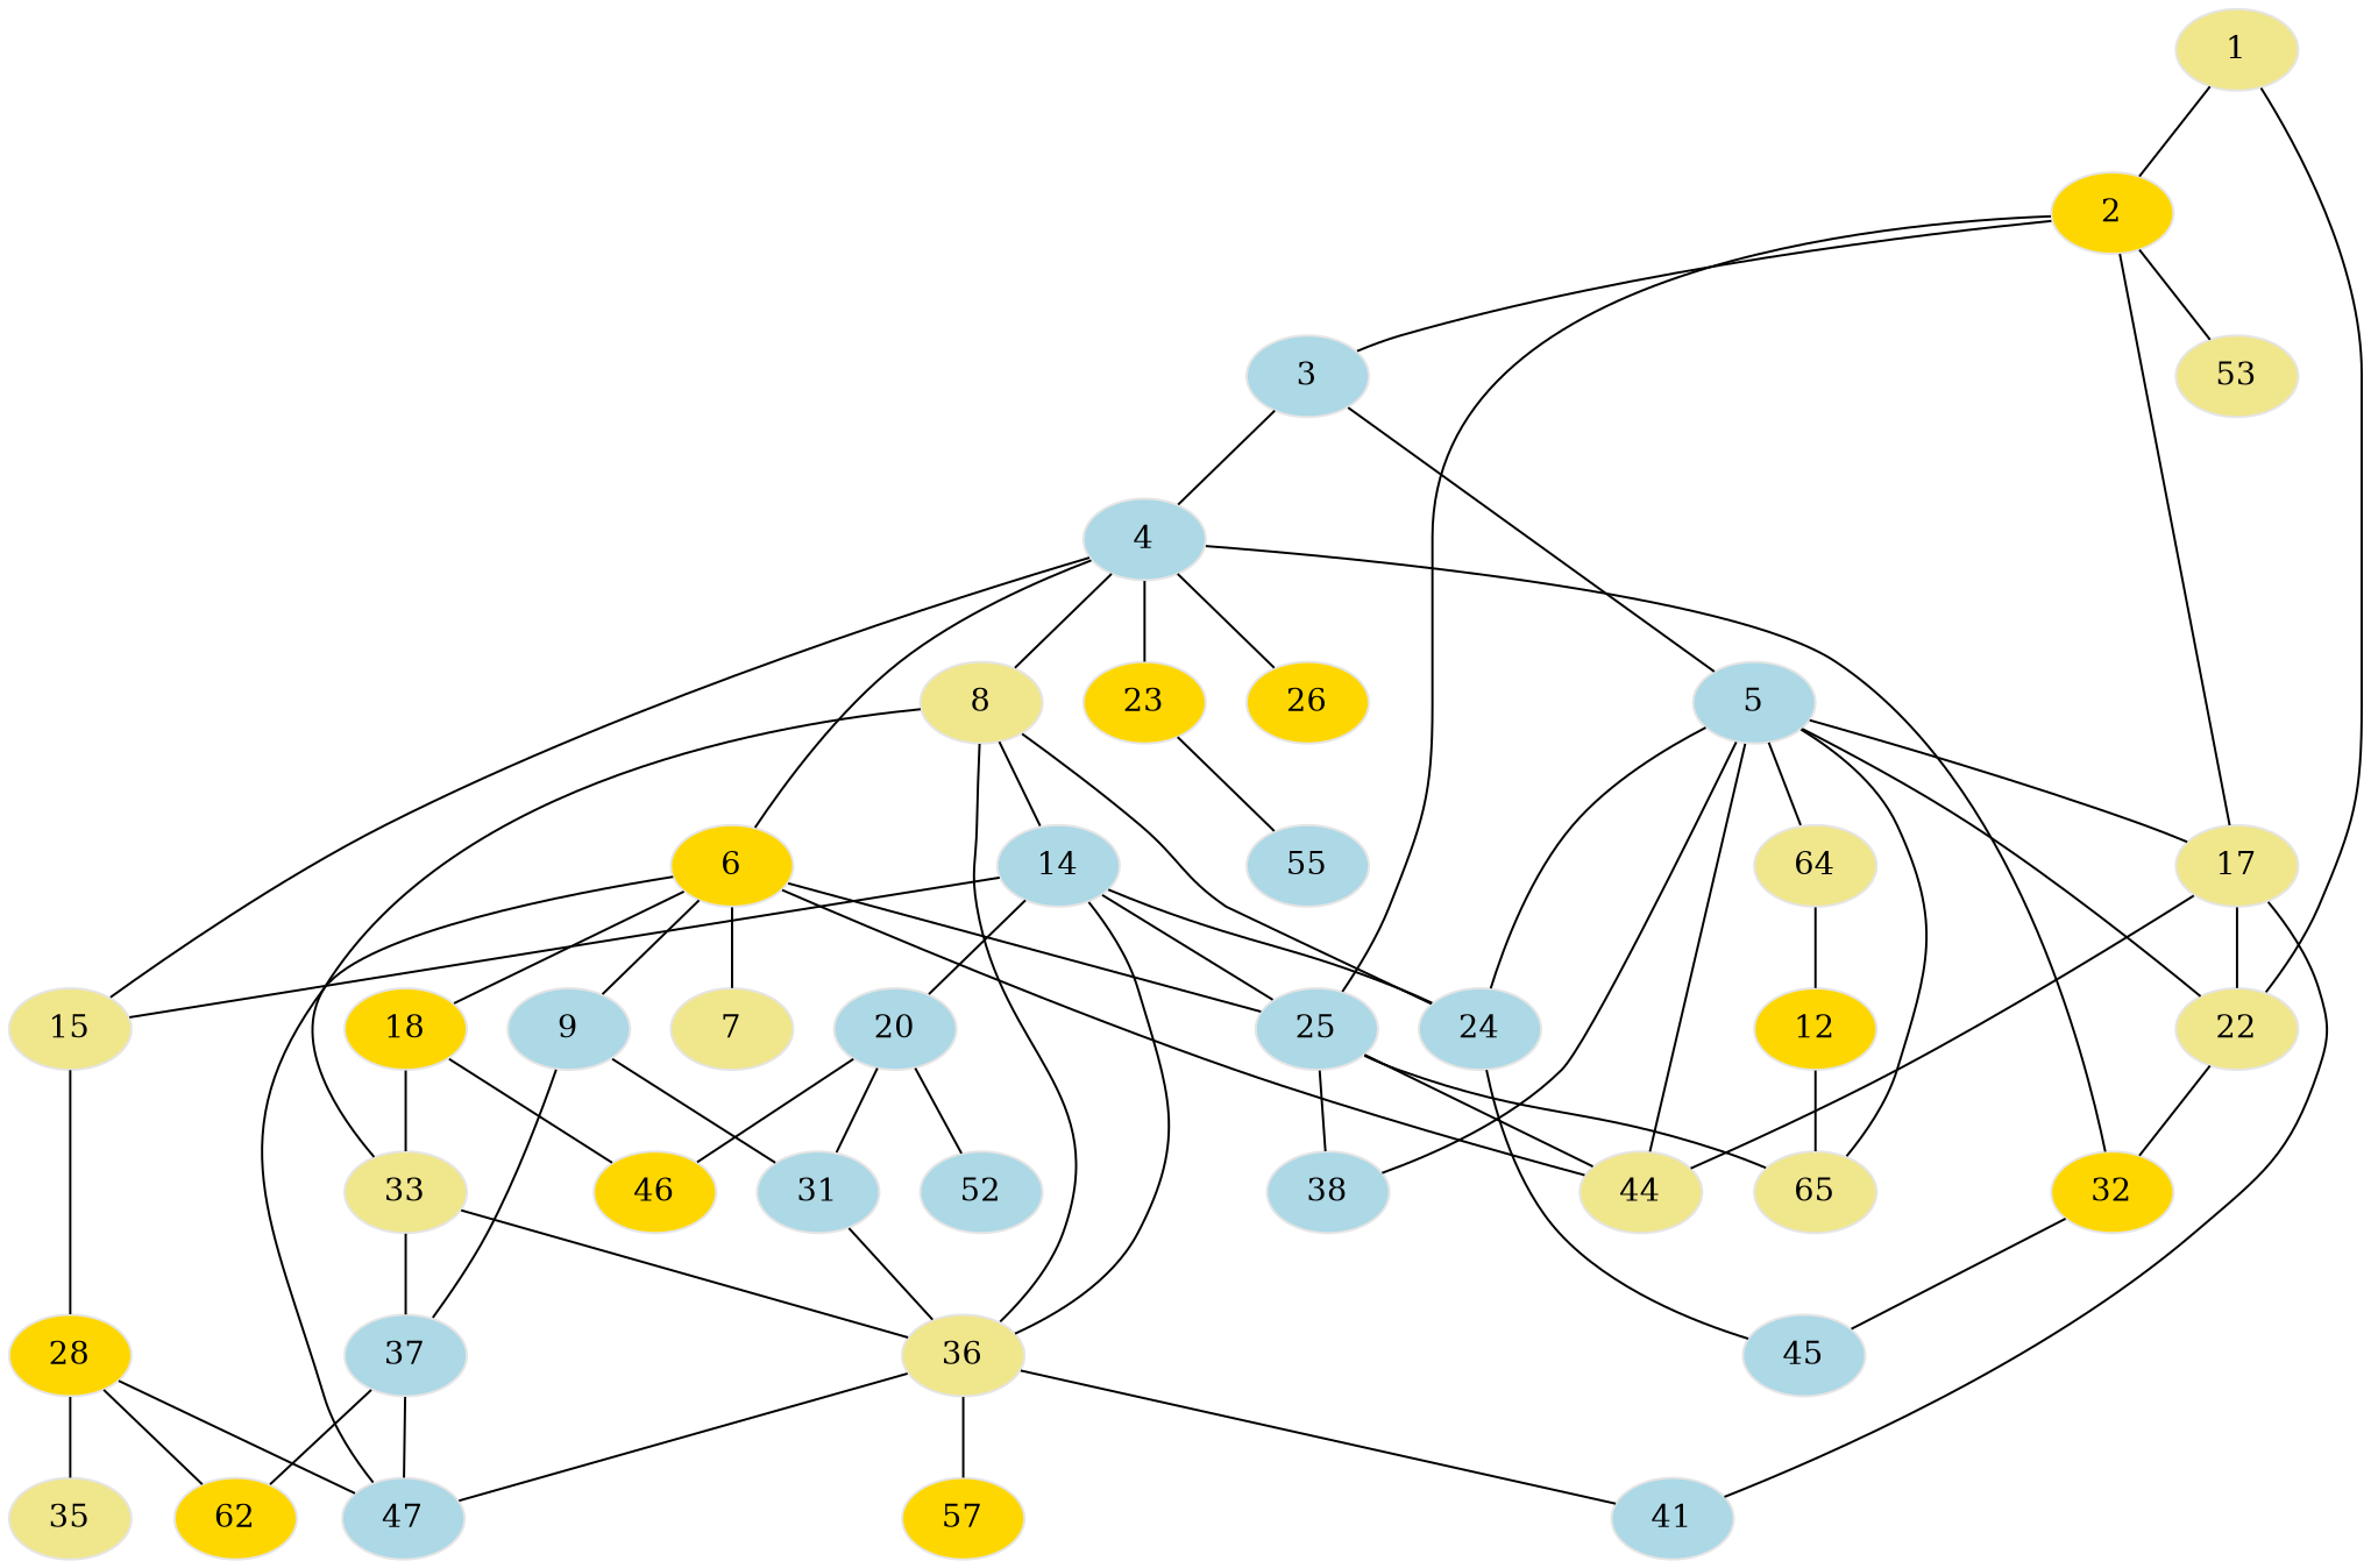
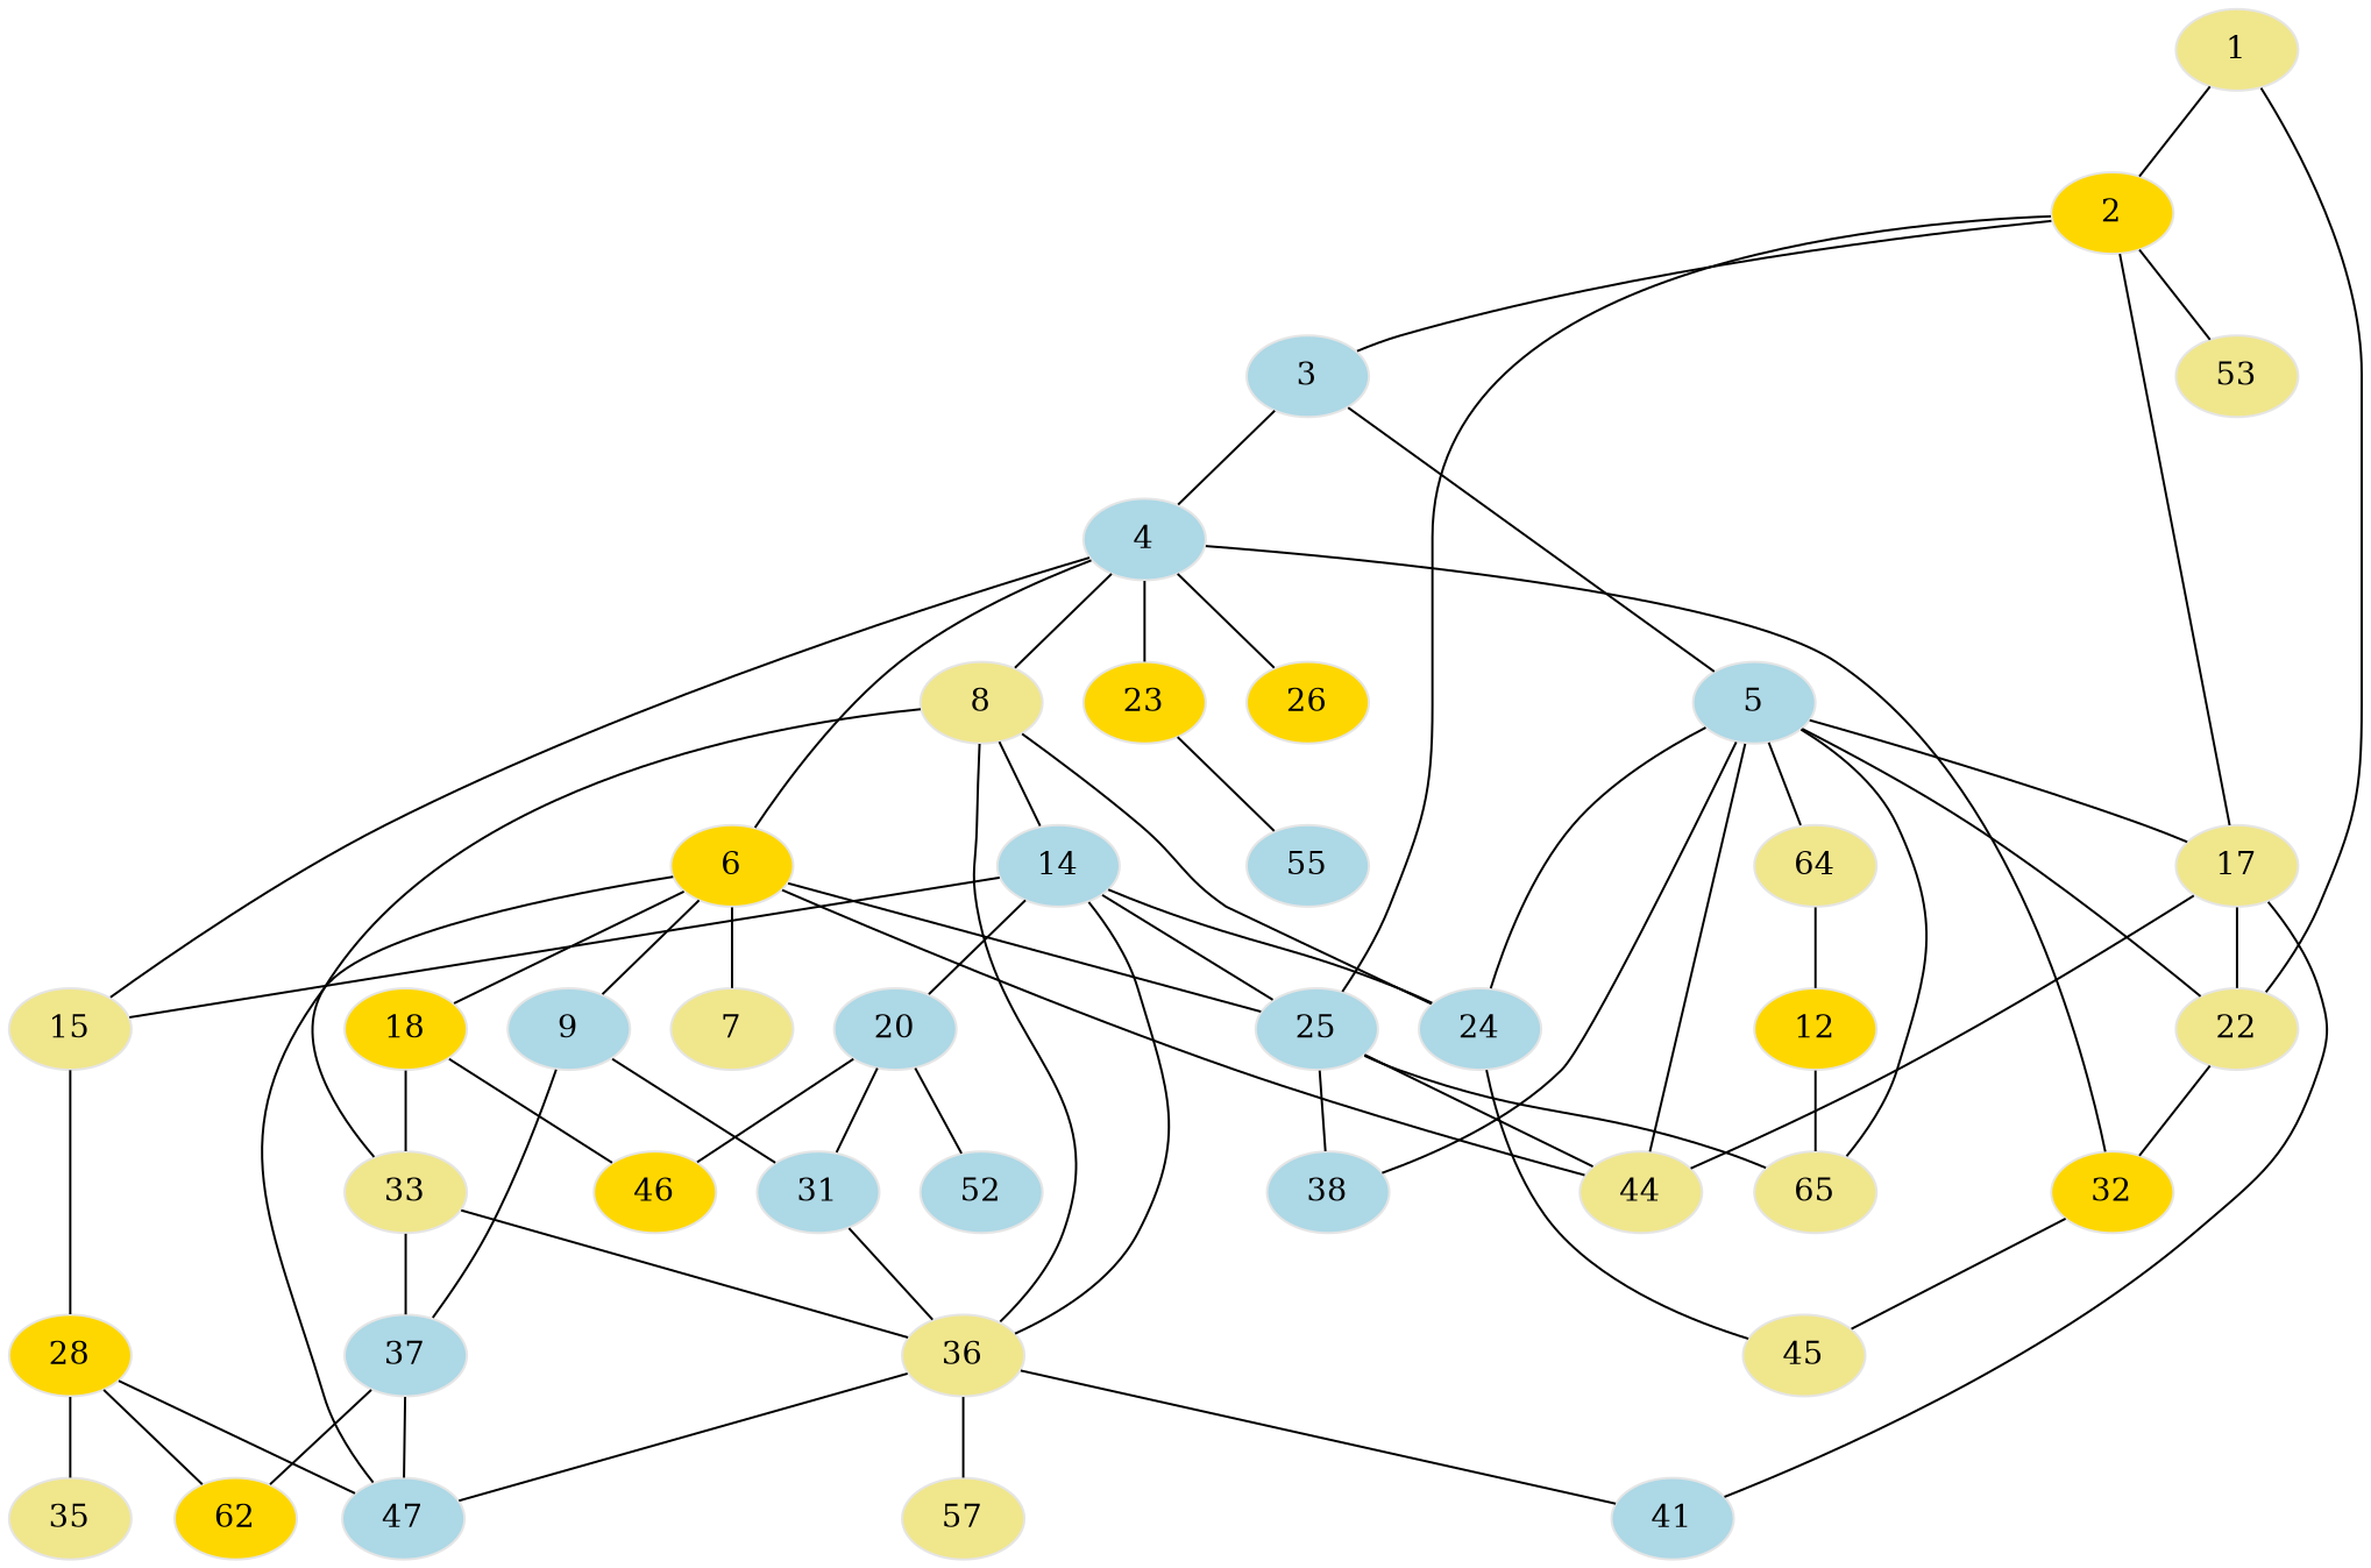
  graph {
    node [color=gray90 fillcolor=lightblue style=filled]
    1 [fillcolor=khaki super="+10"]
    2 [fillcolor=gold super="+16"]
    22 [fillcolor=khaki super="+27"]
    3
    17 [fillcolor=khaki super="+51"]
    25 [super="+30"]
    53 [fillcolor=khaki super="+58"]
    9 [super="+11"]
    31 [super="+60"]
    37 [super="+66"]
    32 [fillcolor=gold super="+50"]
    4 [super="+40"]
    5 [super="+21"]
    44 [fillcolor=khaki super="+54"]
    41
    38 [super="+42"]
    65 [fillcolor=khaki]
    6 [fillcolor=gold super="+48"]
    8 [fillcolor=khaki super="+13"]
    15 [fillcolor=khaki super="+29"]
    23 [fillcolor=gold super="+34"]
    26 [fillcolor=gold]
    24 [super="+39"]
    64 [fillcolor=khaki]
    7 [fillcolor=khaki]
    18 [fillcolor=gold super="+43"]
    47
    14 [super="+49"]
    33 [fillcolor=khaki]
    36 [fillcolor=khaki super="+63"]
    28 [fillcolor=gold super="+59"]
    55
-   45
+   45 [fillcolor=khaki]
    12 [fillcolor=gold super="+19"]
    46 [fillcolor=gold super="+56"]
    20
-   57 [fillcolor=gold]
+   57 [fillcolor=khaki]
    62 [fillcolor=gold]
    52 [super="+61"]
    35 [fillcolor=khaki]
    1 -- 2
    1 -- 22
    2 -- 3
    2 -- 17 [weight=2]
    2 -- 25
    2 -- 53 [weight=2]
    22 -- 32
    3 -- 4
    3 -- 5
    17 -- 22
    17 -- 44
    17 -- 41
    25 -- 44
    25 -- 38
    25 -- 65
    9 -- 31
    9 -- 37
    31 -- 36
    37 -- 47
    37 -- 62
    32 -- 45
    4 -- 32
    4 -- 6
    4 -- 8
    4 -- 15
    4 -- 23
    4 -- 26
    5 -- 22
    5 -- 17
    5 -- 44
    5 -- 38
    5 -- 65
    5 -- 24
    5 -- 64
    6 -- 25
    6 -- 9
    6 -- 44
    6 -- 7
    6 -- 18
    6 -- 47
    8 -- 24
    8 -- 14
    8 -- 33
    8 -- 36
    15 -- 28
    23 -- 55
    24 -- 45
    64 -- 12
    18 -- 33
    18 -- 46
    14 -- 25
    14 -- 15
    14 -- 24
    14 -- 36
    14 -- 20
    33 -- 37
    33 -- 36
    36 -- 41
    36 -- 47
    36 -- 57
    28 -- 47
    28 -- 62
    28 -- 35
    12 -- 65
    20 -- 31
    20 -- 46
    20 -- 52
  }
